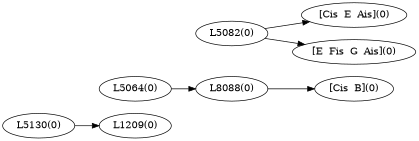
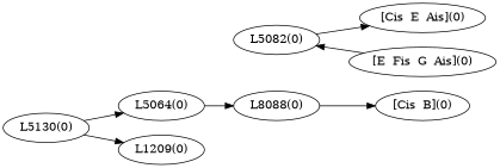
  digraph {
    rankdir=LR
    "L5130(0)"
    "L5064(0)"
    n3 [label="L1209(0)"]
    "L5082(0)"
    n5 [label="L8088(0)"]
    "[Cis  E  Ais](0)"
    "[E  Fis  G  Ais](0)"
    "[Cis  B](0)"
    subgraph sub_1 {
      rank=min
      "L5130(0)"
    }
    subgraph sub_2 {
      rank=same
      "L5064(0)"
      n3
    }
    subgraph sub_3 {
      rank=same
      "L5082(0)"
      n5
    }
    subgraph sub_4 {
      rank=max
      "[Cis  E  Ais](0)"
      "[E  Fis  G  Ais](0)"
      "[Cis  B](0)"
    }
+   "L5130(0)" -> "L5064(0)"
    "L5130(0)" -> n3
    "L5064(0)" -> n5
    "L5082(0)" -> "[Cis  E  Ais](0)"
-   "L5082(0)" -> "[E  Fis  G  Ais](0)"
+   "[E  Fis  G  Ais](0)" -> "L5082(0)"
    n5 -> "[Cis  B](0)"
  }
